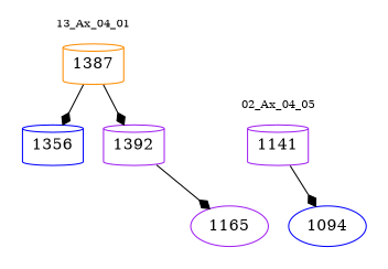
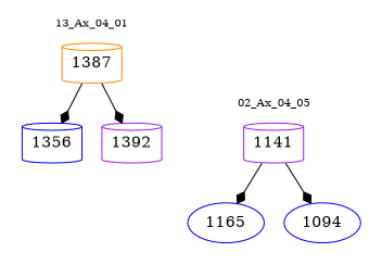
  digraph {
    node [color=blue shape=cylinder]
    edge [arrowhead=diamond color=black]
    n1 [color=darkorange label=1387]
    n2 [label=1356]
    n3 [color=purple label=1392]
    n4 [color=purple label=1141]
    n5 [label=1094 shape=ellipse]
-   n6 [color=purple label=1165 shape=ellipse]
+   n6 [label=1165 shape=ellipse]
    subgraph cluster_1 {
      color=white
      fontsize=10
      label="13_Ax_04_01"
      n1
      n2
      n3
    }
    subgraph cluster_2 {
      color=white
      fontsize=10
      label="02_Ax_04_05"
      n4
      n5
      n6
    }
    n1 -> n2
    n1 -> n3
    n4 -> n5
-   n3 -> n6
+   n4 -> n6
  }
